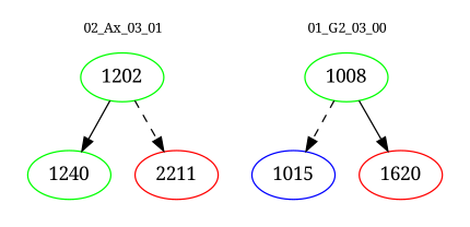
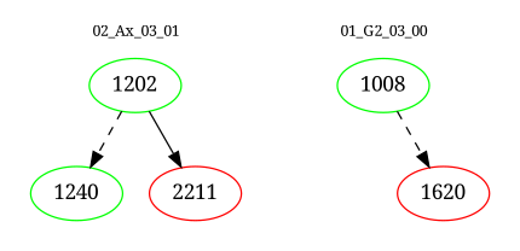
  digraph {
    fontname="Noto Serif"
    node [color=green fontname="Noto Serif"]
    edge [color=black fontname="Noto Serif" style=dashed]
    n1 [label=1202]
    n2 [label=1240]
    n3 [color=red label=2211]
    n4 [label=1008]
-   n5 [color=blue label=1015]
    n6 [color=red label=1620]
    subgraph cluster_1 {
      color=white
      fontsize=10
      label="02_Ax_03_01"
      n1
      n2
      n3
    }
    subgraph cluster_2 {
      color=white
      fontsize=10
      label="01_G2_03_00"
      n4
-     n5
      n6
    }
-   n1 -> n2 [style=solid]
-   n1 -> n3
-   n4 -> n5
-   n4 -> n6 [style=solid]
+   n1 -> n2
+   n1 -> n3 [style=solid]
+   n4 -> n6
  }
